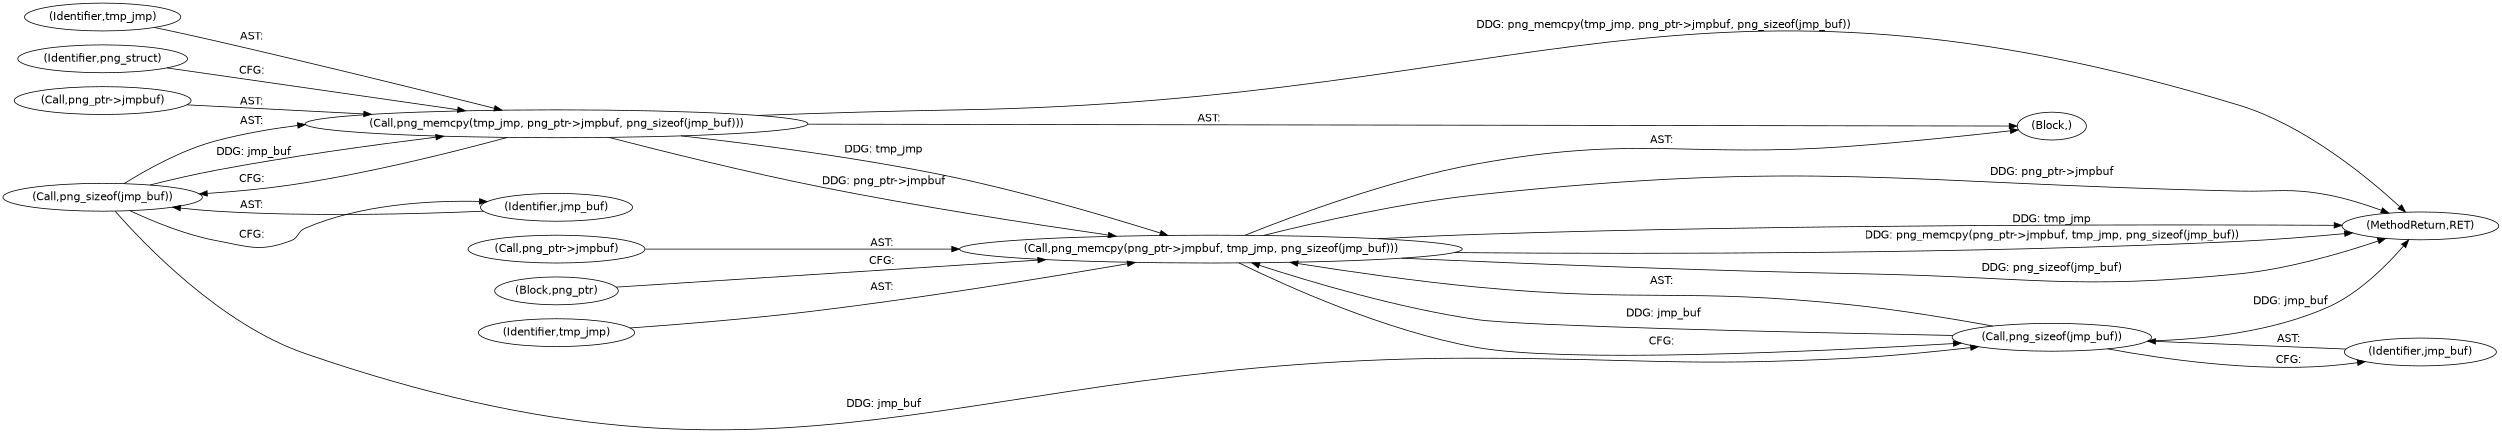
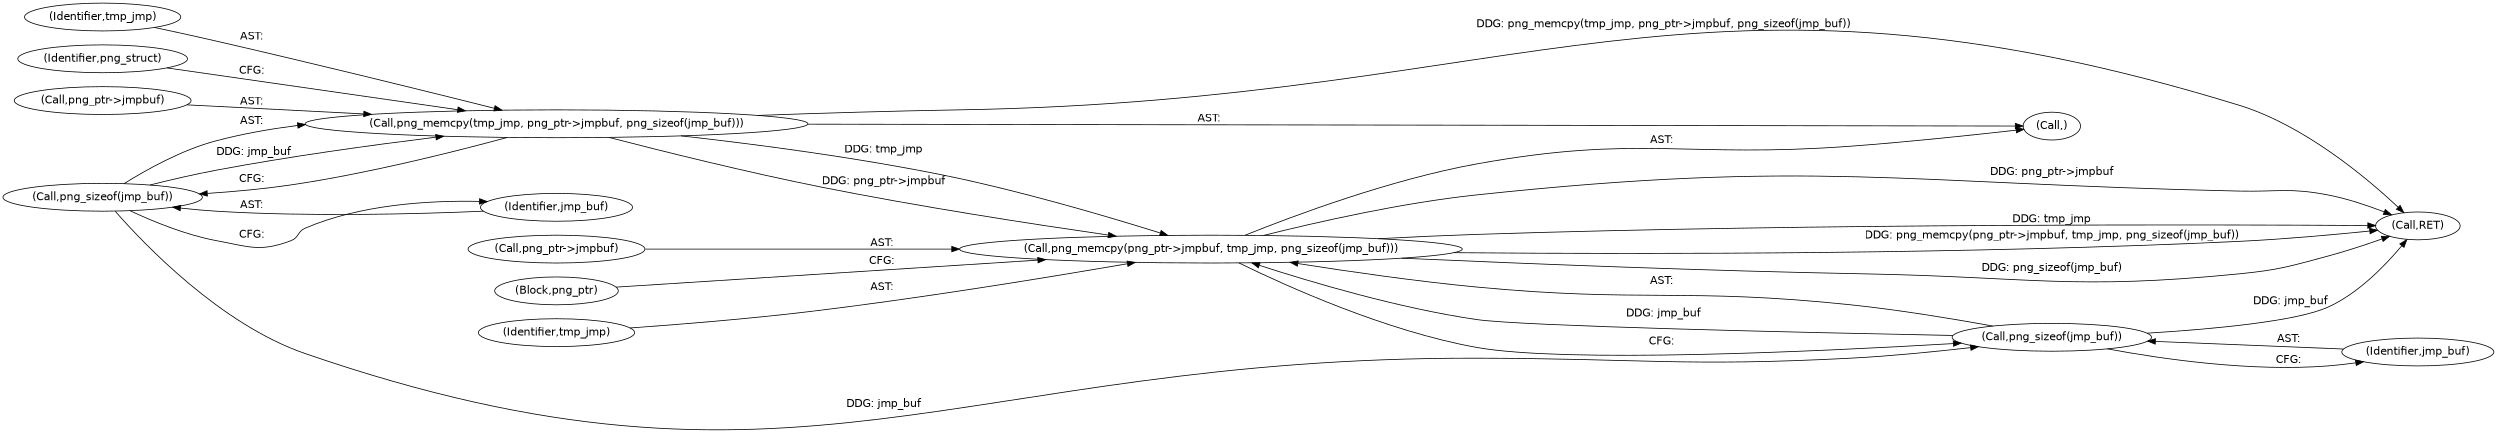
  digraph {
    fontname="DejaVu Sans"
    rankdir=LR
    node [fontname="DejaVu Sans"]
    edge [fontname="DejaVu Sans"]
    n1 [label="(Call,png_sizeof(jmp_buf))"]
    n2 [label="(Call,png_memcpy(tmp_jmp, png_ptr->jmpbuf, png_sizeof(jmp_buf)))"]
    n3 [label="(Call,png_sizeof(jmp_buf))"]
    n4 [label="(Identifier,jmp_buf)"]
    n5 [label="(Call,png_memcpy(png_ptr->jmpbuf, tmp_jmp, png_sizeof(jmp_buf)))"]
-   n6 [label="(Block,)"]
-   n7 [label="(MethodReturn,RET)"]
+   n6 [label="(Call,)"]
+   n7 [label="(Call,RET)"]
    n8 [label="(Identifier,jmp_buf)"]
    n9 [label="(Identifier,tmp_jmp)"]
    n10 [label="(Call,png_ptr->jmpbuf)"]
    n11 [label="(Block,png_ptr)"]
    n12 [label="(Identifier,png_struct)"]
    n13 [label="(Identifier,tmp_jmp)"]
    n14 [label="(Call,png_ptr->jmpbuf)"]
    n1 -> n2 [label="AST: "]
    n1 -> n2 [label="DDG: jmp_buf"]
    n1 -> n3 [label="DDG: jmp_buf"]
    n1 -> n4 [label="CFG: "]
    n2 -> n1 [label="CFG: "]
    n2 -> n5 [label="DDG: png_ptr->jmpbuf"]
    n2 -> n5 [label="DDG: tmp_jmp"]
    n2 -> n6 [label="AST: "]
    n2 -> n7 [label="DDG: png_memcpy(tmp_jmp, png_ptr->jmpbuf, png_sizeof(jmp_buf))"]
    n3 -> n5 [label="AST: "]
    n3 -> n5 [label="DDG: jmp_buf"]
    n3 -> n7 [label="DDG: jmp_buf"]
    n3 -> n8 [label="CFG: "]
    n4 -> n1 [label="AST: "]
    n5 -> n3 [label="CFG: "]
    n5 -> n6 [label="AST: "]
    n5 -> n7 [label="DDG: png_sizeof(jmp_buf)"]
    n5 -> n7 [label="DDG: png_ptr->jmpbuf"]
    n5 -> n7 [label="DDG: tmp_jmp"]
    n5 -> n7 [label="DDG: png_memcpy(png_ptr->jmpbuf, tmp_jmp, png_sizeof(jmp_buf))"]
    n8 -> n3 [label="AST: "]
    n9 -> n2 [label="AST: "]
    n10 -> n5 [label="AST: "]
    n11 -> n5 [label="CFG: "]
    n12 -> n2 [label="CFG: "]
    n13 -> n5 [label="AST: "]
    n14 -> n2 [label="AST: "]
  }
